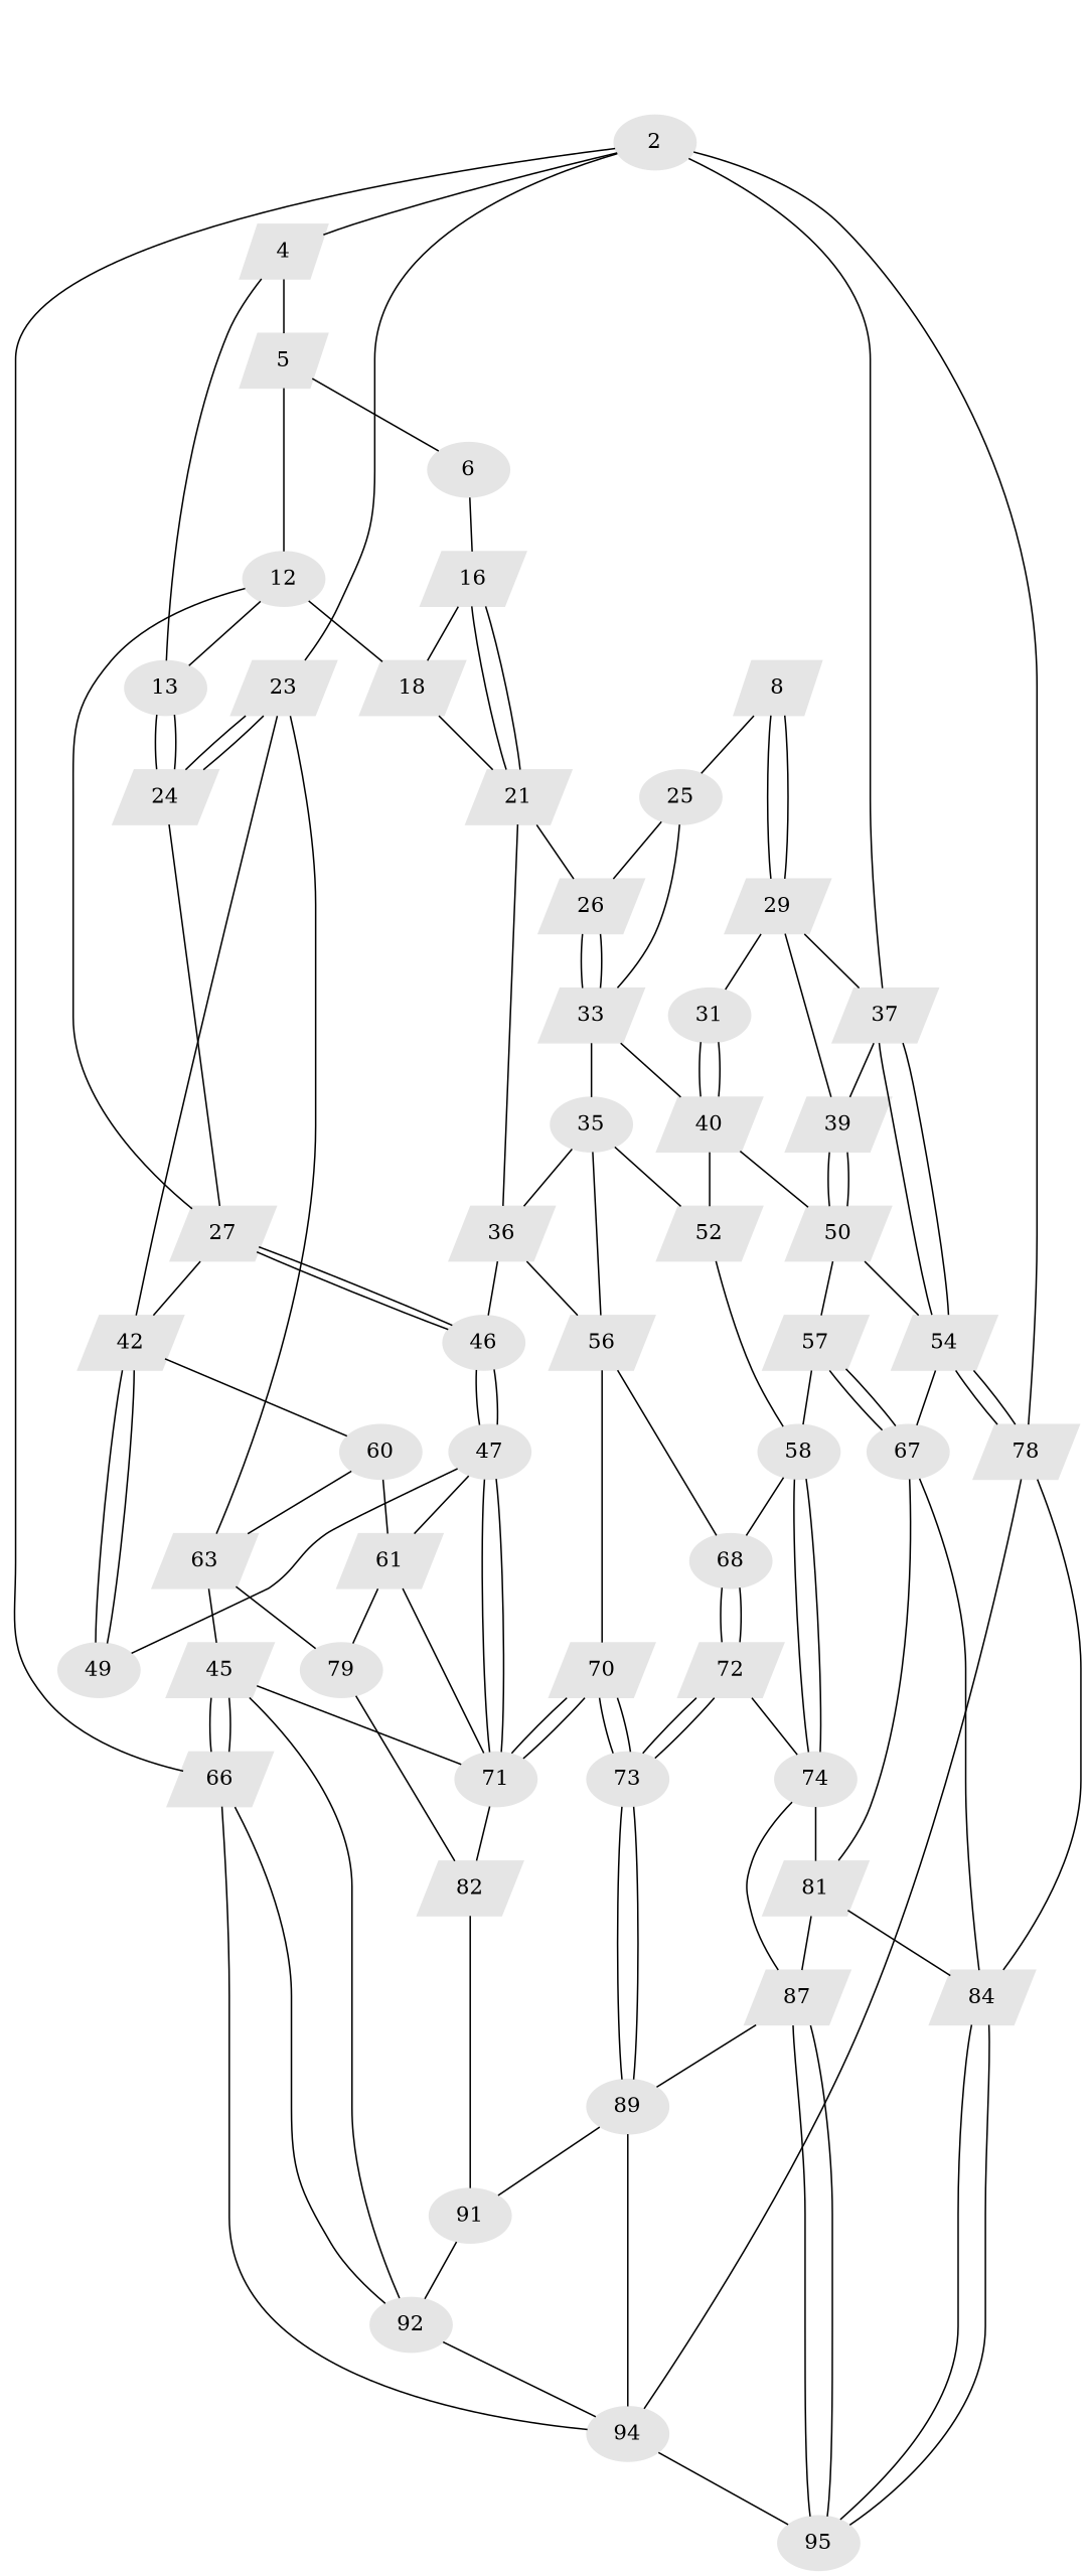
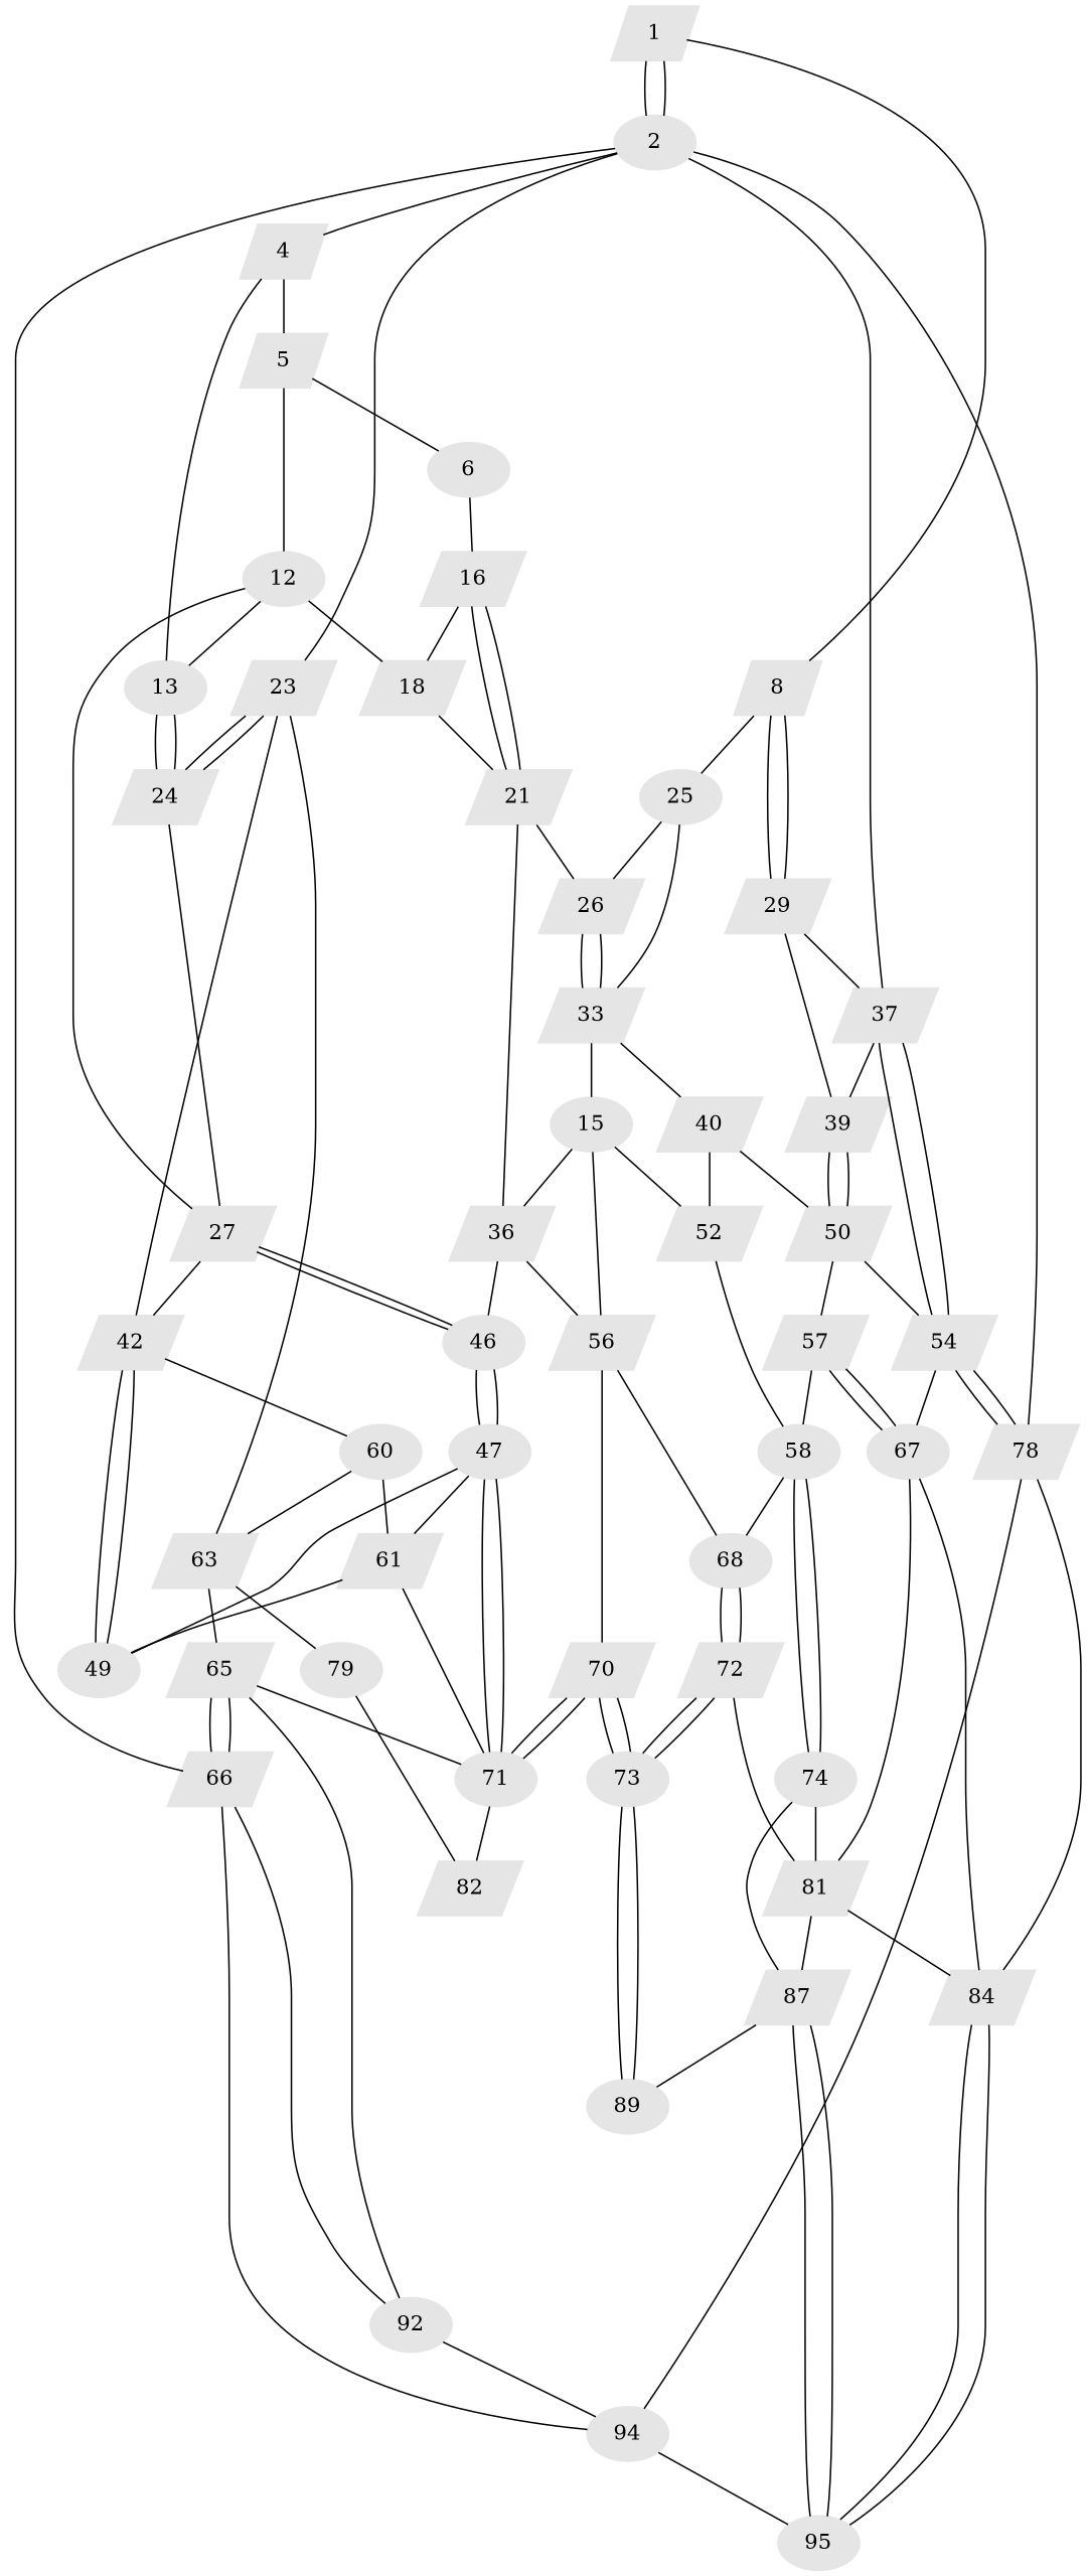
  graph {
    node [color=gray90 shape=parallelogram style=filled]
    2 [shape=ellipse super="+3"]
+   1
    8 [super="+9"]
    4
    23 [super="+44"]
    37 [super="+38"]
    66
    78
    25 [shape=ellipse super="+32"]
    29 [super="+30"]
    5 [super="+11"]
    13 [shape=ellipse]
    24
    42 [super="+43"]
    63 [super="+64"]
    39
    54 [super="+55"]
    92 [shape=ellipse super="+95"]
    94 [shape=ellipse super="+97"]
    84 [super="+85"]
    6 [shape=ellipse super="+14"]
    12 [shape=ellipse super="+20"]
    16 [super="+17"]
    18 [super="+19"]
    27 [super="+28"]
    21 [super="+22"]
    26
    33 [super="+34"]
-   31 [shape=ellipse]
    46 [shape=ellipse]
    36 [super="+45"]
    56 [super="+69"]
    49 [shape=ellipse]
    60 [shape=ellipse super="+62"]
    79 [shape=ellipse super="+83"]
-   65 [super="+93" label=45]
+   65 [super="+93"]
    40 [super="+41"]
-   35 [shape=ellipse super="+53"]
+   35 [shape=ellipse super="+53" label=15]
    47 [shape=ellipse super="+48"]
    50 [super="+51"]
    52
    58 [shape=ellipse super="+59"]
    68 [shape=ellipse]
    70
    67 [shape=ellipse super="+80"]
    57
    61 [super="+77"]
    71 [shape=ellipse super="+76"]
    82
    74 [shape=ellipse super="+75"]
    81 [super="+86"]
    72
    73 [shape=ellipse]
    87 [super="+88"]
    n55 [label=95 shape=ellipse]
    89 [shape=ellipse super="+90"]
-   91 [shape=ellipse]
    2 -- 4
    2 -- 23
    2 -- 37
    2 -- 66
    2 -- 78
+   1 -- 2
+   1 -- 2
+   1 -- 8
    8 -- 25
    8 -- 29
    8 -- 29
    4 -- 5
    4 -- 13
    23 -- 24
    23 -- 24
    23 -- 42
    23 -- 63
    37 -- 39
    37 -- 54
    37 -- 54
    66 -- 92
    66 -- 94
    78 -- 94
    78 -- 84
    25 -- 26
    25 -- 33
    29 -- 37
    29 -- 39
-   29 -- 31
    5 -- 6
    5 -- 12
    13 -- 24
    13 -- 24
    24 -- 27
    42 -- 49
    42 -- 49
    42 -- 60
    63 -- 79
    63 -- 65
    39 -- 50
    39 -- 50
    54 -- 78
    54 -- 78
    54 -- 67
    92 -- 94
    94 -- n55
    84 -- n55
    84 -- n55
    6 -- 16
    12 -- 13
    12 -- 18
    12 -- 27
    16 -- 18
    16 -- 21
    16 -- 21
    18 -- 21
    27 -- 42
    27 -- 46
    27 -- 46
    21 -- 26
    21 -- 36
    26 -- 33
    26 -- 33
    33 -- 40
    33 -- 35
-   31 -- 40
-   31 -- 40
    46 -- 47
    46 -- 47
    36 -- 46
    36 -- 56
    56 -- 68
    56 -- 70
    60 -- 63
    60 -- 61
    79 -- 82
    65 -- 66
    65 -- 66
    65 -- 92
    65 -- 71
    40 -- 50
    40 -- 52
    35 -- 36
    35 -- 56
    35 -- 52
    47 -- 49
    47 -- 61
    47 -- 71
    47 -- 71
    50 -- 54
    50 -- 57
    52 -- 58
    58 -- 68
    58 -- 74
    58 -- 74
    68 -- 72
    68 -- 72
    70 -- 71
    70 -- 71
    70 -- 73
    70 -- 73
    67 -- 84
    67 -- 81
    57 -- 58
    57 -- 67
    57 -- 67
-   61 -- 79
+   61 -- 49
    61 -- 71
    71 -- 82
-   82 -- 91
    74 -- 81
    74 -- 87
    81 -- 84
    81 -- 87
-   72 -- 74
+   72 -- 81
    72 -- 73
    72 -- 73
    73 -- 89
    73 -- 89
    87 -- n55
    87 -- n55
    87 -- 89
-   89 -- 94
-   89 -- 91
-   91 -- 92
  }
